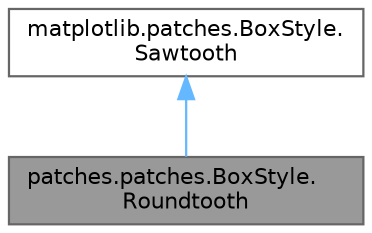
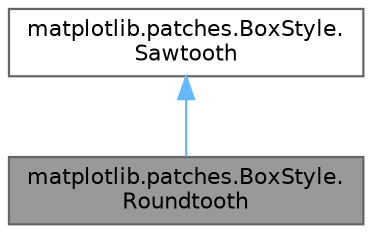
  digraph {
    node [color=gray40 fontname=Helvetica fontsize=10 shape=box style=filled]
-   n1 [fillcolor=grey60 fontcolor=black height=0.2 label="patches.patches.BoxStyle.\lRoundtooth" width=0.4]
+   n1 [fillcolor=grey60 fontcolor=black height=0.2 label="matplotlib.patches.BoxStyle.\lRoundtooth" width=0.4]
    n2 [fillcolor=white height=0.2 label="matplotlib.patches.BoxStyle.\lSawtooth" width=0.4]
    n2 -> n1 [color=steelblue1 dir=back fontname=Helvetica fontsize=10 labelfontname=Helvetica labelfontsize=10 style=solid]
  }
